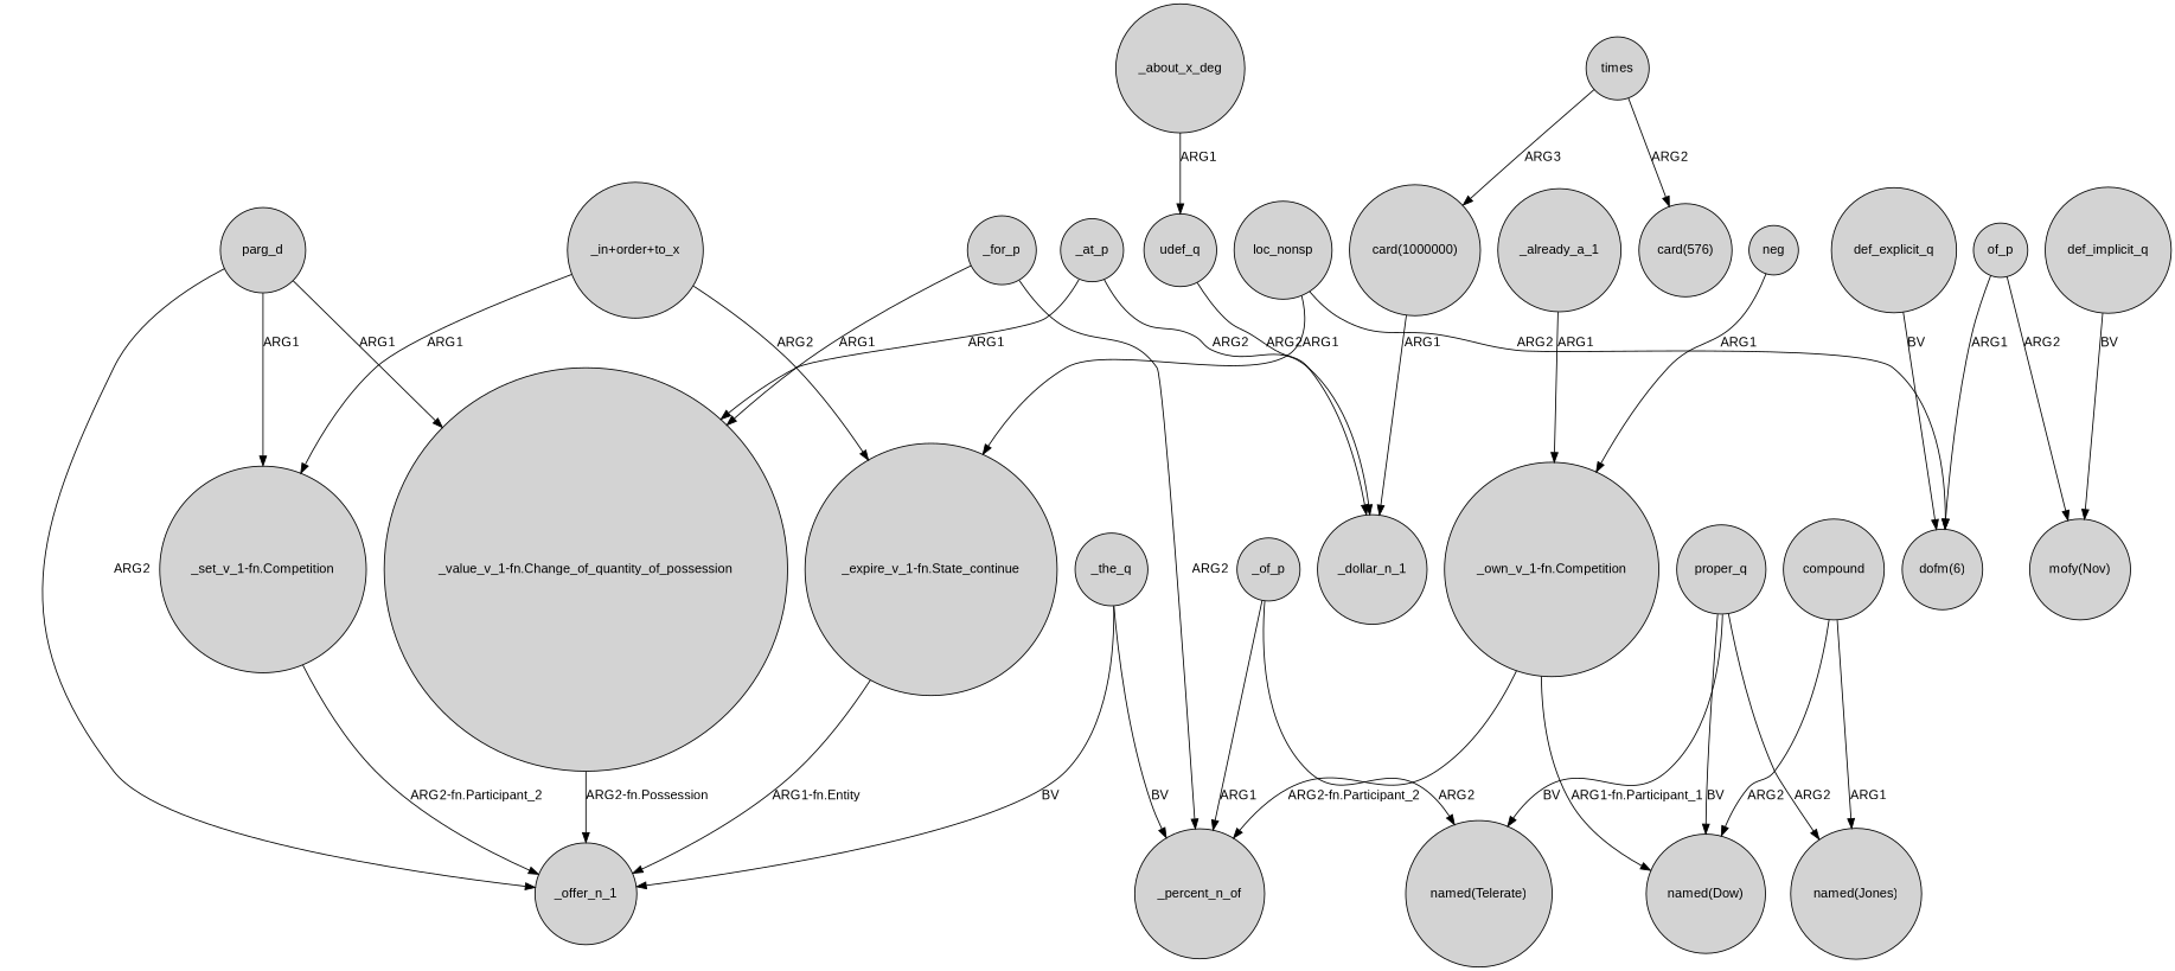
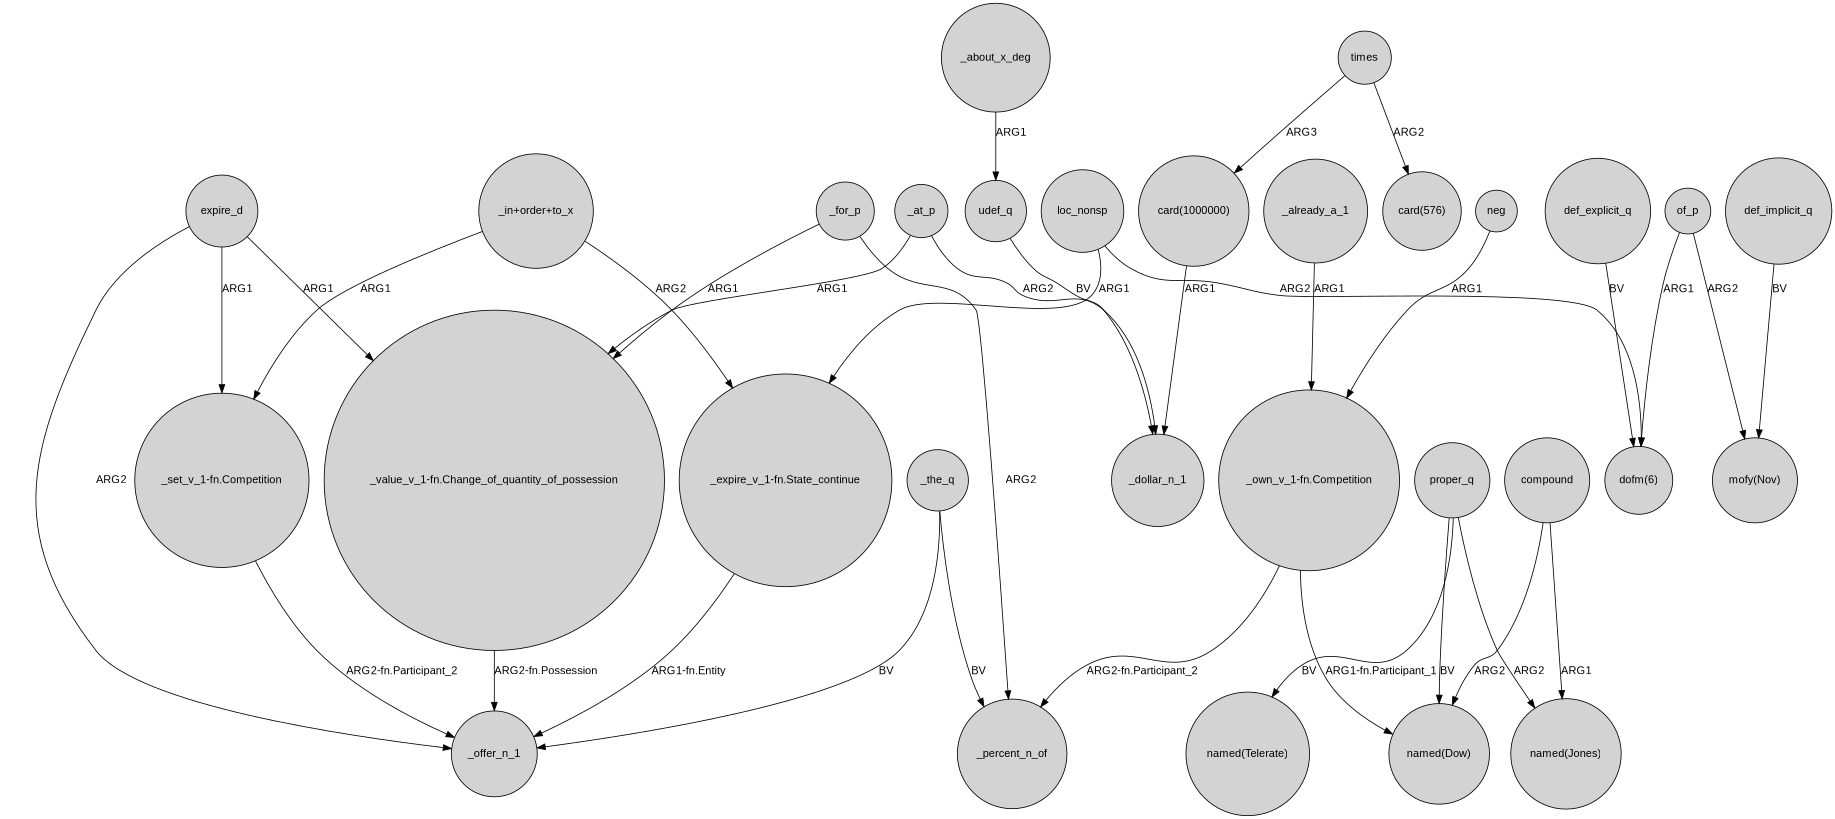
  digraph {
    fontname="Liberation Sans"
    node [fontname="Liberation Sans" shape=circle style=filled]
    edge [fontname="Liberation Sans"]
-   parg_d
+   parg_d [label=expire_d]
    _offer_n_1
    "_value_v_1-fn.Change_of_quantity_of_possession"
    "_set_v_1-fn.Competition"
    _for_p
    _percent_n_of
    compound
    "named(Jones)"
    "named(Dow)"
    of_p
    "mofy(Nov)"
    "dofm(6)"
    times
    "card(1000000)"
    "card(576)"
    _dollar_n_1
    "_expire_v_1-fn.State_continue"
    _the_q
    "_in+order+to_x"
-   _of_p
    "named(Telerate)"
    neg
    "_own_v_1-fn.Competition"
    _about_x_deg
    udef_q
    loc_nonsp
    _at_p
    def_explicit_q
    proper_q
    def_implicit_q
    _already_a_1
    parg_d -> _offer_n_1 [label=ARG2]
    parg_d -> "_value_v_1-fn.Change_of_quantity_of_possession" [label=ARG1]
    parg_d -> "_set_v_1-fn.Competition" [label=ARG1]
    "_value_v_1-fn.Change_of_quantity_of_possession" -> _offer_n_1 [label="ARG2-fn.Possession"]
    "_set_v_1-fn.Competition" -> _offer_n_1 [label="ARG2-fn.Participant_2"]
    _for_p -> "_value_v_1-fn.Change_of_quantity_of_possession" [label=ARG1]
    _for_p -> _percent_n_of [label=ARG2]
    compound -> "named(Jones)" [label=ARG1]
    compound -> "named(Dow)" [label=ARG2]
    of_p -> "mofy(Nov)" [label=ARG2]
    of_p -> "dofm(6)" [label=ARG1]
    times -> "card(1000000)" [label=ARG3]
    times -> "card(576)" [label=ARG2]
    "card(1000000)" -> _dollar_n_1 [label=ARG1]
    "_expire_v_1-fn.State_continue" -> _offer_n_1 [label="ARG1-fn.Entity"]
    _the_q -> _offer_n_1 [label=BV]
    _the_q -> _percent_n_of [label=BV]
    "_in+order+to_x" -> "_set_v_1-fn.Competition" [label=ARG1]
    "_in+order+to_x" -> "_expire_v_1-fn.State_continue" [label=ARG2]
-   _of_p -> _percent_n_of [label=ARG1]
-   _of_p -> "named(Telerate)" [label=ARG2]
    neg -> "_own_v_1-fn.Competition" [label=ARG1]
    "_own_v_1-fn.Competition" -> _percent_n_of [label="ARG2-fn.Participant_2"]
    "_own_v_1-fn.Competition" -> "named(Dow)" [label="ARG1-fn.Participant_1"]
    _about_x_deg -> udef_q [label=ARG1]
-   udef_q -> _dollar_n_1 [label=ARG2]
+   udef_q -> _dollar_n_1 [label=BV]
    loc_nonsp -> "dofm(6)" [label=ARG2]
    loc_nonsp -> "_expire_v_1-fn.State_continue" [label=ARG1]
    _at_p -> "_value_v_1-fn.Change_of_quantity_of_possession" [label=ARG1]
    _at_p -> _dollar_n_1 [label=ARG2]
    def_explicit_q -> "dofm(6)" [label=BV]
    proper_q -> "named(Jones)" [label=ARG2]
    proper_q -> "named(Dow)" [label=BV]
    proper_q -> "named(Telerate)" [label=BV]
    def_implicit_q -> "mofy(Nov)" [label=BV]
    _already_a_1 -> "_own_v_1-fn.Competition" [label=ARG1]
  }
